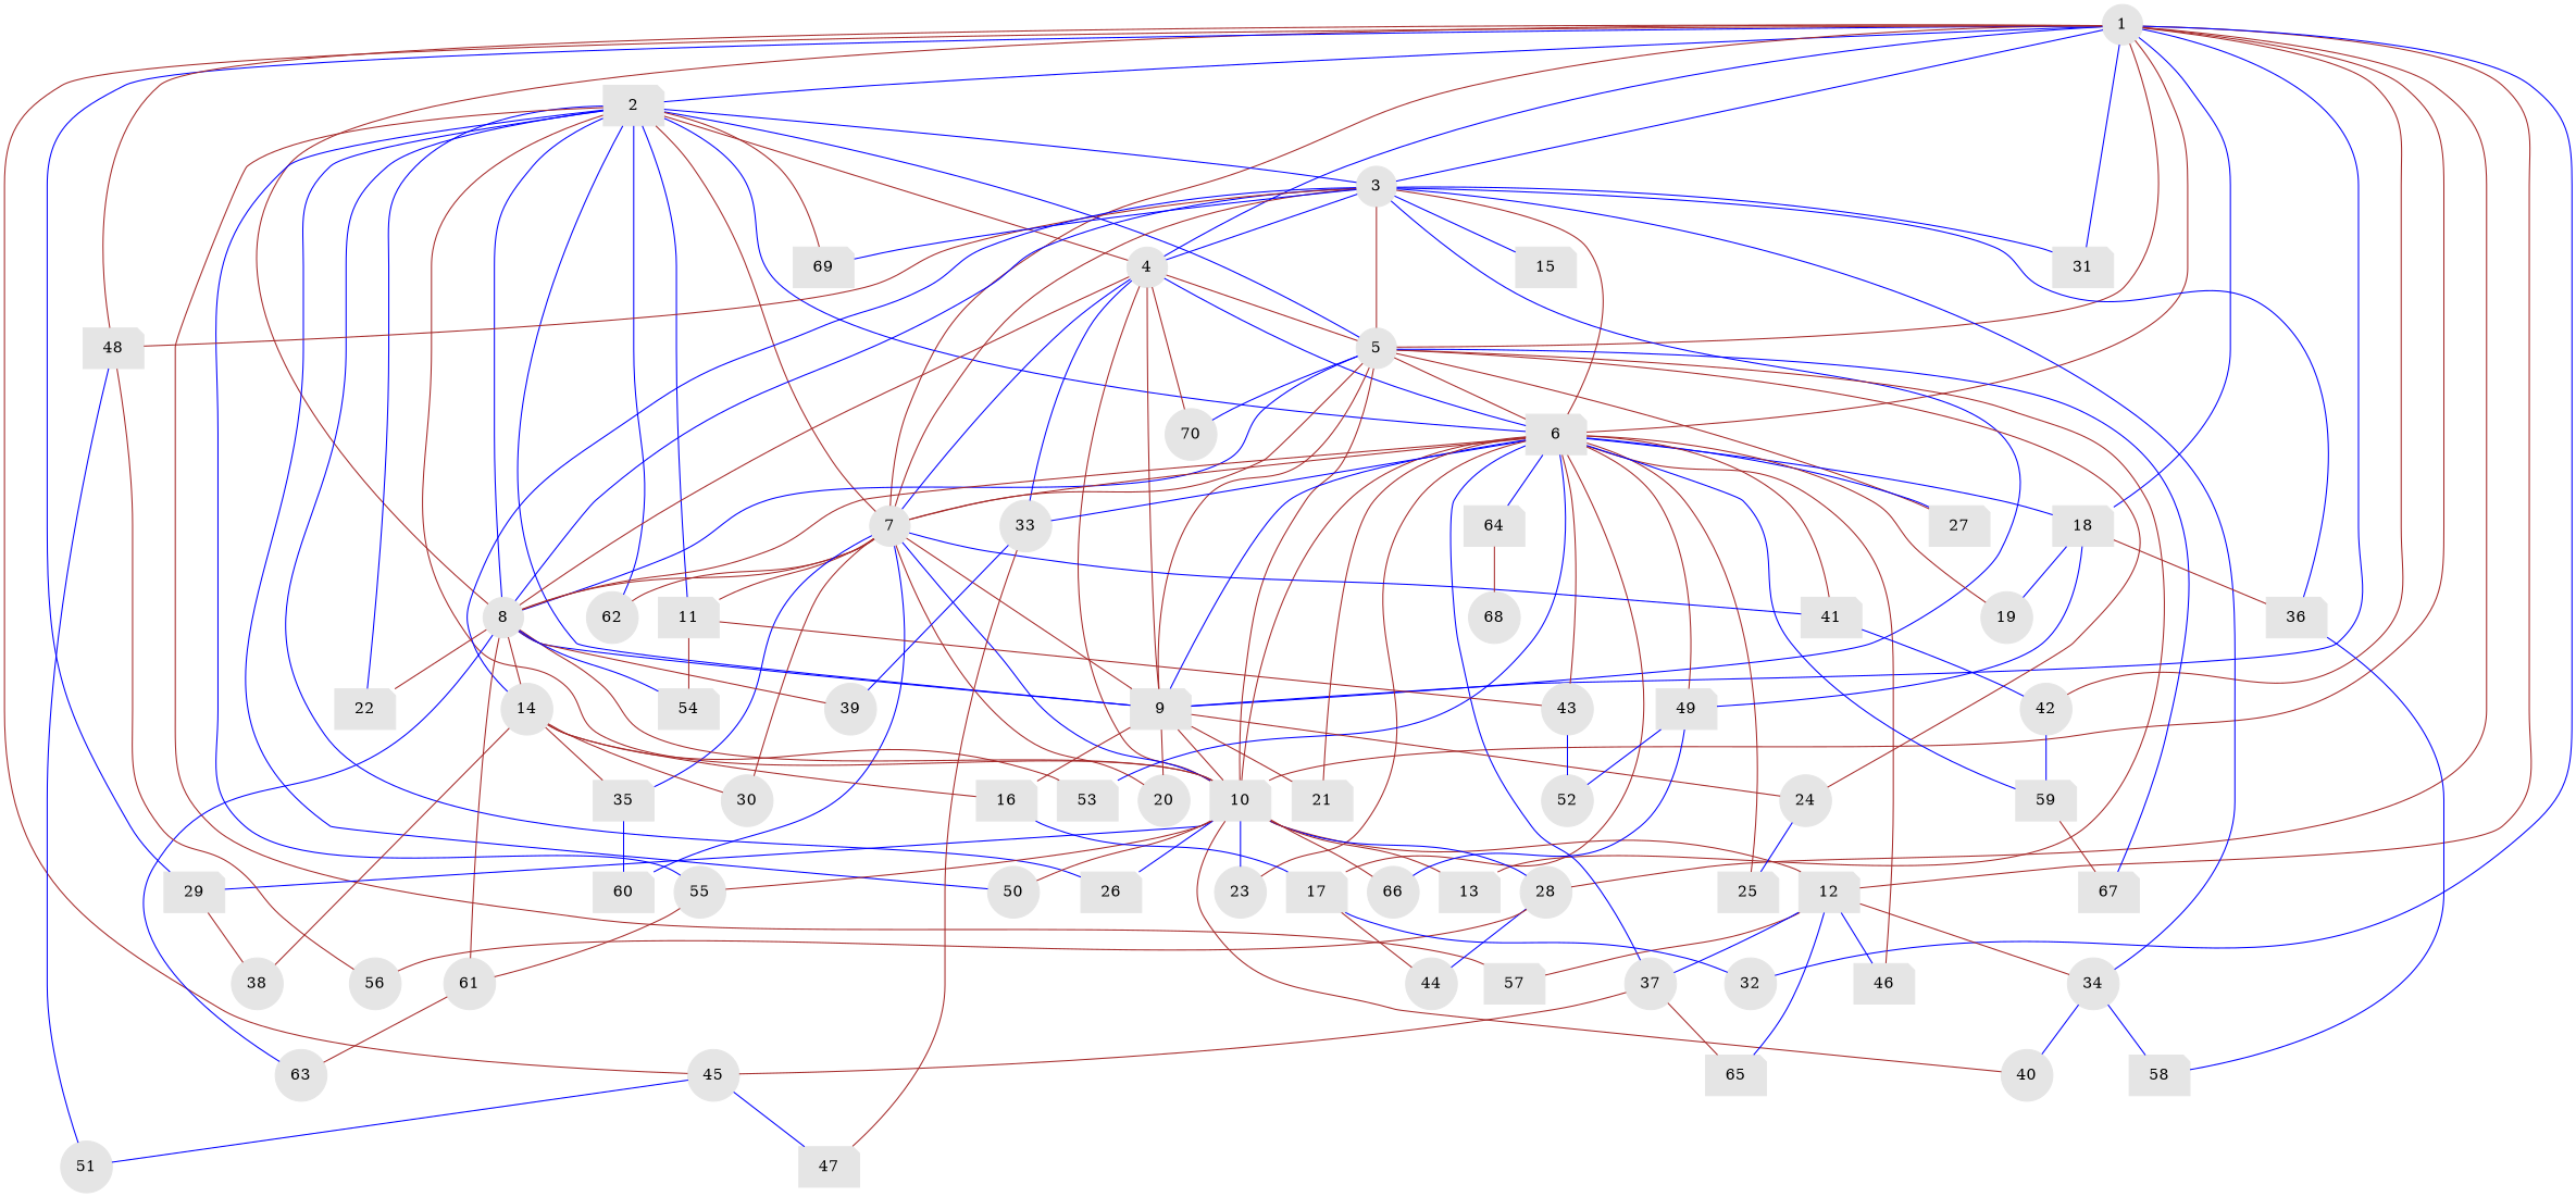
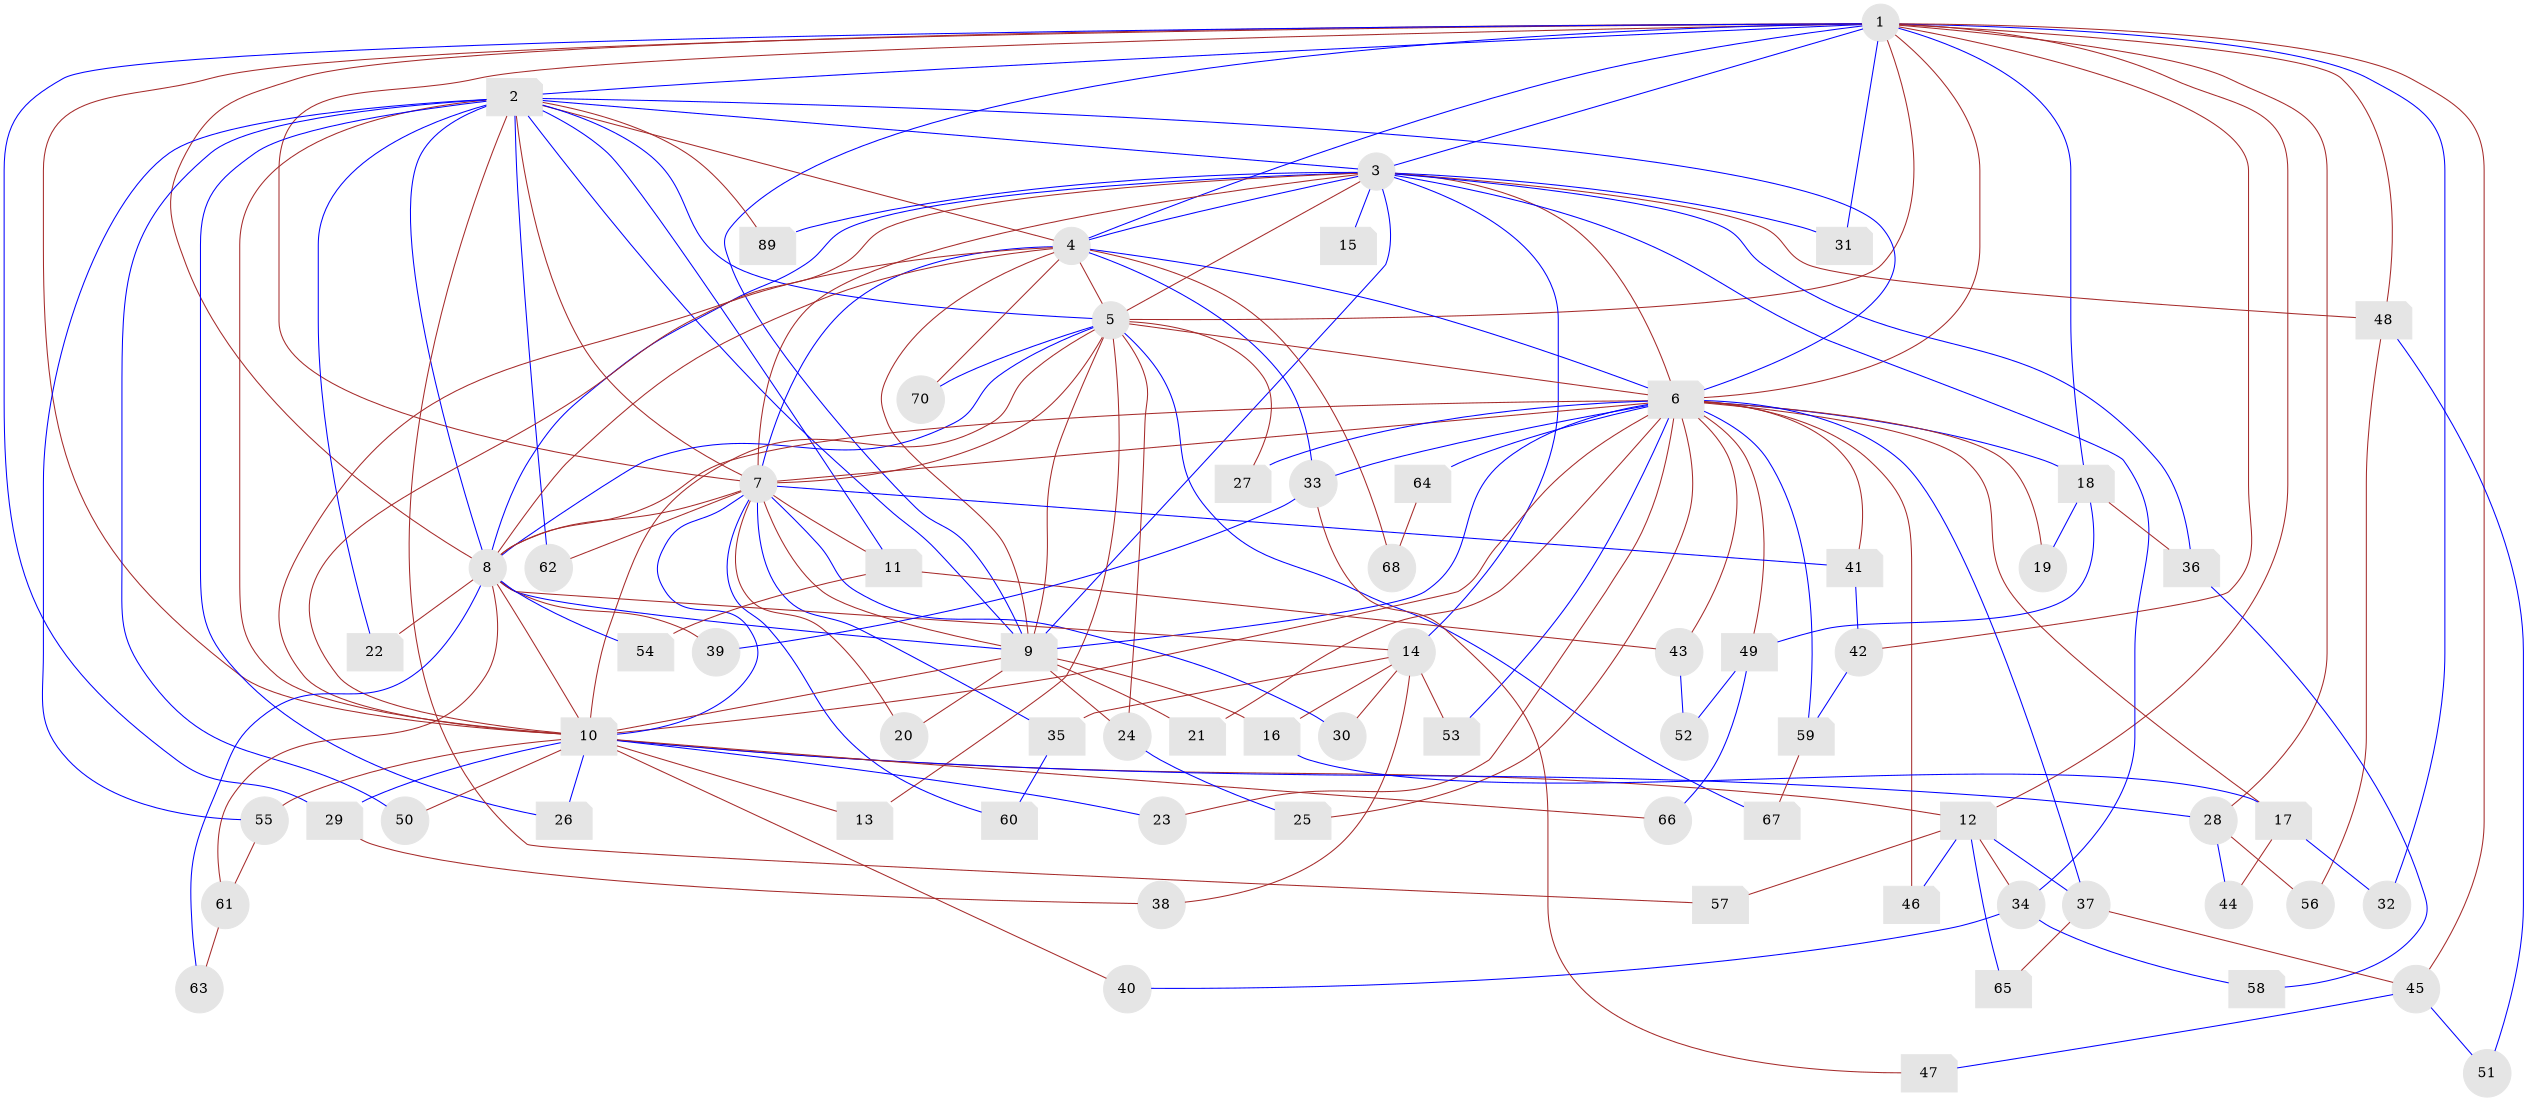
  graph {
    node [color=gray90 shape=circle style=filled]
    edge [color=brown]
    1
    2 [shape=note]
    3
    4
    5
    6 [shape=note]
    7
    8
    9 [shape=note]
    10 [shape=note]
    12 [shape=note]
    18 [shape=note]
    28
    29 [shape=note]
    31 [shape=note]
    32
    42
    45
    48 [shape=note]
    11 [shape=note]
    22 [shape=note]
    26 [shape=note]
    50
    55
    57 [shape=note]
    62
-   69 [shape=note]
+   69 [shape=note label=89]
    14
    15 [shape=note]
    34
    36 [shape=note]
    33
    68
    70
    13 [shape=note]
    24
    27 [shape=note]
    67 [shape=note]
    17 [shape=note]
    19
    21 [shape=note]
    23
    25 [shape=note]
    37
    41 [shape=note]
    43
    46 [shape=note]
    49 [shape=note]
    53 [shape=note]
    59 [shape=note]
    64 [shape=note]
    20
    30
    35 [shape=note]
    60 [shape=note]
    39
    54 [shape=note]
    61
    63
    16 [shape=note]
    40
    66
    65 [shape=note]
    44
    56
    38
    47 [shape=note]
    51
    58 [shape=note]
    52
    1 -- 2 [color=blue]
    1 -- 3 [color=blue]
    1 -- 4 [color=blue]
    1 -- 5
    1 -- 6
    1 -- 7
    1 -- 8
    1 -- 9 [color=blue]
    1 -- 10
    1 -- 12
    1 -- 18 [color=blue]
    1 -- 28
    1 -- 29 [color=blue]
    1 -- 31 [color=blue]
    1 -- 32 [color=blue]
    1 -- 42
    1 -- 45
    1 -- 48
    2 -- 3 [color=blue]
    2 -- 4
    2 -- 5 [color=blue]
    2 -- 6 [color=blue]
    2 -- 7
    2 -- 8 [color=blue]
    2 -- 9 [color=blue]
    2 -- 10
    2 -- 11 [color=blue]
    2 -- 22 [color=blue]
    2 -- 26 [color=blue]
    2 -- 50 [color=blue]
    2 -- 55 [color=blue]
    2 -- 57
    2 -- 62 [color=blue]
    2 -- 69
    3 -- 4 [color=blue]
    3 -- 5
    3 -- 6
    3 -- 7
    3 -- 8 [color=blue]
    3 -- 9 [color=blue]
+   3 -- 10
    3 -- 31 [color=blue]
    3 -- 48
    3 -- 69 [color=blue]
    3 -- 14 [color=blue]
    3 -- 15 [color=blue]
    3 -- 34 [color=blue]
    3 -- 36 [color=blue]
    4 -- 5
    4 -- 6 [color=blue]
    4 -- 7 [color=blue]
    4 -- 8
    4 -- 9
    4 -- 10
    4 -- 33 [color=blue]
+   4 -- 68
    4 -- 70
    5 -- 6
    5 -- 7
    5 -- 8 [color=blue]
    5 -- 9
    5 -- 10
    5 -- 70 [color=blue]
    5 -- 13
    5 -- 24
    5 -- 27
    5 -- 67 [color=blue]
    6 -- 7
    6 -- 8
    6 -- 9 [color=blue]
    6 -- 10
    6 -- 18 [color=blue]
    6 -- 33 [color=blue]
    6 -- 27 [color=blue]
    6 -- 17
    6 -- 19
    6 -- 21
    6 -- 23
    6 -- 25
    6 -- 37 [color=blue]
    6 -- 41
    6 -- 43
    6 -- 46
    6 -- 49
    6 -- 53 [color=blue]
    6 -- 59 [color=blue]
    6 -- 64 [color=blue]
    7 -- 8
    7 -- 9
    7 -- 10 [color=blue]
    7 -- 11
    7 -- 62
    7 -- 41 [color=blue]
    7 -- 20
-   7 -- 30
+   7 -- 30 [color=blue]
    7 -- 35 [color=blue]
    7 -- 60 [color=blue]
    8 -- 9 [color=blue]
    8 -- 10
    8 -- 22
    8 -- 14
    8 -- 39
    8 -- 54 [color=blue]
    8 -- 61
    8 -- 63 [color=blue]
    9 -- 10
    9 -- 24
    9 -- 21
    9 -- 20
    9 -- 16
    10 -- 12
    10 -- 28 [color=blue]
    10 -- 29 [color=blue]
    10 -- 26 [color=blue]
    10 -- 50
    10 -- 55
    10 -- 13
    10 -- 23 [color=blue]
    10 -- 40
    10 -- 66
    12 -- 57
    12 -- 34
    12 -- 37 [color=blue]
    12 -- 46 [color=blue]
    12 -- 65 [color=blue]
    18 -- 36
    18 -- 19 [color=blue]
    18 -- 49 [color=blue]
    28 -- 44 [color=blue]
    28 -- 56
    29 -- 38
    42 -- 59 [color=blue]
    45 -- 47 [color=blue]
    45 -- 51 [color=blue]
    48 -- 56
    48 -- 51 [color=blue]
    11 -- 43
    11 -- 54
    55 -- 61
    14 -- 53
    14 -- 30
    14 -- 35
    14 -- 16
    14 -- 38
    34 -- 40 [color=blue]
    34 -- 58 [color=blue]
    36 -- 58 [color=blue]
    33 -- 39 [color=blue]
    33 -- 47
    24 -- 25 [color=blue]
    17 -- 32 [color=blue]
    17 -- 44
    37 -- 45
    37 -- 65
    41 -- 42 [color=blue]
    43 -- 52 [color=blue]
    49 -- 66 [color=blue]
    49 -- 52 [color=blue]
    59 -- 67
    64 -- 68
    35 -- 60 [color=blue]
    61 -- 63
    16 -- 17 [color=blue]
  }
